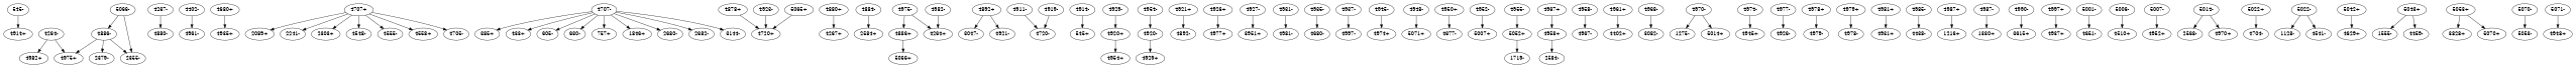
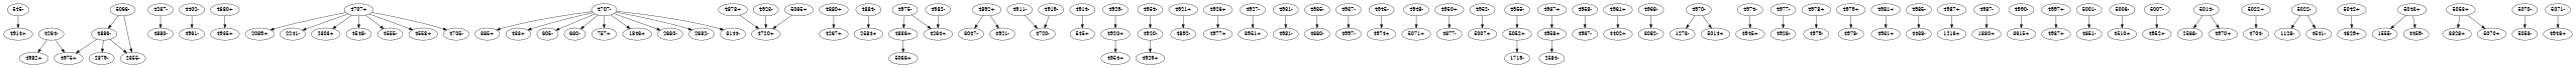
  digraph {
    k=96
    n=10
    s=1000
    edge [d=-216 e=51.7 n=11]
    "545-"
    "4914+"
    "4264-"
    "4975+"
    "4982+"
    "4267-"
    "4880-"
    "4402-"
    "4961-"
    "4680+"
    "4935+"
    "4707+"
    "2089+"
    "2241-"
    "2303+"
    "4548-"
    "4555-"
    "4558+"
    "4705-"
    "4707-"
    "385+"
    "433+"
    "605-"
    "630-"
    "757+"
    "1846+"
    "2680-"
    "2682-"
    "3144-"
    "4878+"
    "4720+"
    "4880+"
    "4267+"
    "4884-"
    "2584+"
    "4886+"
    "5066+"
    "4886-"
    "2355-"
    "2379-"
    "4892+"
    "3047-"
    "4921-"
    "4911-"
    "4720-"
    "4914-"
    "545+"
    "4919-"
    "4920+"
    "4954+"
    "4920-"
    "4929+"
    "4921+"
    "4892-"
    "4923-"
    "4926+"
    "4977+"
    "4927-"
    "3951+"
    "4929-"
    "4931-"
    "4981-"
    "4935-"
    "4680-"
    "4937-"
    "4997-"
    "4945-"
    "4974+"
    "4948-"
    "5071+"
    "4950+"
    "4677-"
    "4952-"
    "5007+"
    "4954-"
    "4955-"
    "5052+"
    "4958+"
    "2584-"
    "4958-"
    "4967-"
    "4961+"
    "4402+"
    "4967+"
    "4968-"
    "3082-"
    "4970-"
-   "1273-" [label="1275-"]
+   "1273-"
    "5014+"
    "4974-"
    "4945+"
    "4975-"
    "4264+"
    "4977-"
    "4926-"
    "4978+"
    "4979-"
    "4979+"
    "4978-"
    "4981+"
    "4931+"
    "4982-"
    "4985-"
    "4438-"
    "4987+"
    "1216+"
    "4987-"
    "1330+"
    "4990-"
    "3615+"
    "4997+"
    "4937+"
    "5001-"
    "4651-"
    "5006-"
    "4510+"
    "5007-"
    "4952+"
    n119 [label="2568-"]
    "5014-"
    "4970+"
    "5022+"
    "4704-"
    "5022-"
    "1128-"
    "4541-"
    "5042+"
    "4629+"
    "5043+"
    "1555-"
    "4459-"
    "1719-"
    "5053+"
    "3828+"
    "5070+"
    "5065+"
    "5066-"
    "5070-"
    "5053-"
    "5071-"
    "4948+"
    "545-" -> "4914+" [d=-2491]
    "4264-" -> "4975+" [d=-30383 e=49.5 n=12]
    "4264-" -> "4982+" [d=-42700 e=54.2 n=10]
    "4267-" -> "4880-" [d=-118 e=42.8 n=16]
    "4402-" -> "4961-" [d=-254 e=54.2 n=10]
    "4680+" -> "4935+" [d=-58 e=54.2 n=10]
    "4707+" -> "2089+" [d=-80 e=54.2 n=10]
    "4707+" -> "2241-" [d=-226 e=29.4 n=34]
    "4707+" -> "2303+" [d=-181 e=33.6 n=26]
    "4707+" -> "4548-" [d=-170 e=23.1 n=55]
    "4707+" -> "4555-" [d=-168]
    "4707+" -> "4558+" [d=-128 e=35.0 n=24]
    "4707+" -> "4705-" [d=-198 e=19.2 n=80]
    "4707-" -> "385+" [d=-90 e=29.4 n=34]
    "4707-" -> "433+" [d=-227 e=31.8 n=29]
    "4707-" -> "605-" [d=-188 e=37.4 n=21]
    "4707-" -> "630-" [d=-223 e=26.1 n=43]
    "4707-" -> "757+" [e=20.1 n=73]
    "4707-" -> "1846+" [d=-147 e=32.4 n=28]
    "4707-" -> "2680-" [d=-92 e=31.8 n=29]
    "4707-" -> "2682-" [d=-92 e=35.7 n=23]
    "4707-" -> "3144-" [d=-78 e=39.3 n=19]
    "4878+" -> "4720+" [d=-145 e=49.5 n=12]
    "4880+" -> "4267+" [d=-118 e=42.8 n=16]
    "4884-" -> "2584+" [d=-239]
    "4886+" -> "5066+" [d=-87337 e=40.4 n=18]
    "4886-" -> "4975+" [d=-30569 e=45.8 n=14]
    "4886-" -> "2355-" [d=-152]
    "4886-" -> "2379-" [d=-193 e=49.5 n=12]
    "4892+" -> "3047-" [d=-2496 e=31.3 n=30]
    "4892+" -> "4921-"
    "4911-" -> "4720-" [d=-245 e=38.3 n=20]
    "4914-" -> "545+" [d=-2491]
    "4919-" -> "4720-" [d=-281 e=44.2 n=15]
    "4920+" -> "4954+" [d=-294 e=31.3 n=30]
    "4920-" -> "4929+" [d=-314 e=47.5 n=13]
    "4921+" -> "4892-"
    "4923-" -> "4720+" [d=-227 e=44.2 n=15]
    "4926+" -> "4977+" [d=-44757 e=39.3 n=19]
    "4927-" -> "3951+" [d=-177 e=49.5 n=12]
    "4929-" -> "4920+" [d=-314 e=47.5 n=13]
    "4931-" -> "4981-" [d=-113 e=54.2 n=10]
    "4935-" -> "4680-" [d=-58 e=54.2 n=10]
    "4937-" -> "4997-" [d=-137]
    "4945-" -> "4974+" [d=-247 e=31.8 n=29]
    "4948-" -> "5071+" [d=-357 e=49.5 n=12]
    "4950+" -> "4677-" [d=-143]
    "4952-" -> "5007+" [d=-268]
    "4954-" -> "4920-" [d=-294 e=31.3 n=30]
    "4955-" -> "5052+" [d=-159 e=38.3 n=20]
    "5052+" -> "1719-" [d=-267]
    "4958+" -> "2584-" [d=-196 e=44.2 n=15]
    "4958-" -> "4967-" [d=-197 e=29.0 n=35]
    "4961+" -> "4402+" [d=-254 e=54.2 n=10]
    "4967+" -> "4958+" [d=-197 e=29.0 n=35]
    "4968-" -> "3082-" [d=-215]
    "4970-" -> "1273-" [d=-176 e=31.8 n=29]
    "4970-" -> "5014+" [d=-167 e=47.5 n=13]
    "4974-" -> "4945+" [d=-247 e=31.8 n=29]
    "4975-" -> "4886+" [d=-30569 e=45.8 n=14]
    "4975-" -> "4264+" [d=-30383 e=49.5 n=12]
    "4977-" -> "4926-" [d=-44757 e=39.3 n=19]
    "4978+" -> "4979-" [d=-283 e=54.2 n=10]
    "4979+" -> "4978-" [d=-283 e=54.2 n=10]
    "4981+" -> "4931+" [d=-113 e=54.2 n=10]
    "4982-" -> "4264+" [d=-42700 e=54.2 n=10]
    "4985-" -> "4438-" [d=-192 e=28.2 n=37]
    "4987+" -> "1216+" [d=-140]
    "4987-" -> "1330+" [d=-121]
    "4990-" -> "3615+" [d=-314 e=47.5 n=13]
    "4997+" -> "4937+" [d=-137]
    "5001-" -> "4651-" [d=-258]
    "5006-" -> "4510+" [d=-7991 e=54.2 n=10]
    "5007-" -> "4952+" [d=-268]
    "5014-" -> n119 [d=-27 e=25.5 n=45]
    "5014-" -> "4970+" [d=-167 e=47.5 n=13]
    "5022+" -> "4704-" [d=-4663]
    "5022-" -> "1128-" [d=-155 e=28.6 n=36]
    "5022-" -> "4541-" [d=-202 e=27.4 n=39]
    "5042+" -> "4629+" [d=-159]
    "5043+" -> "1555-" [d=-268 e=54.2 n=10]
    "5043+" -> "4459-" [d=-279 e=34.3 n=25]
    "5053+" -> "3828+" [d=-234 e=39.3 n=19]
    "5053+" -> "5070+" [d=-263 e=47.5 n=13]
    "5065+" -> "4720+" [d=-11756 e=49.5 n=12]
    "5066-" -> "4886-" [d=-87337 e=40.4 n=18]
    "5066-" -> "2355-" [d=-157 e=45.8 n=14]
    "5070-" -> "5053-" [d=-263 e=47.5 n=13]
    "5071-" -> "4948+" [d=-357 e=49.5 n=12]
  }
